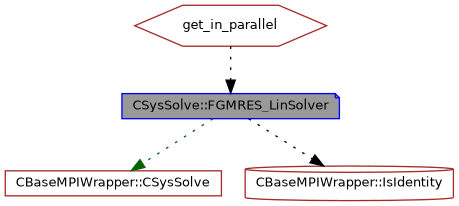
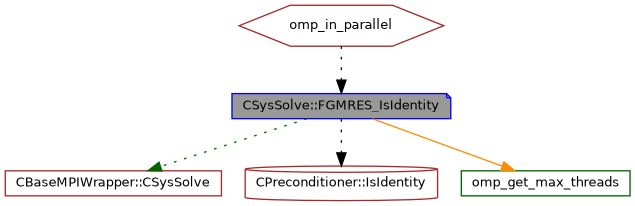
  digraph {
    rankdir=TB
    node [color=brown fillcolor=white fontname=Helvetica fontsize=10 shape=box style=filled]
    edge [color=black fontname=Helvetica fontsize=10 labelfontname=Helvetica labelfontsize=10 style=dotted]
-   n1 [color=blue fillcolor=grey60 fontcolor=black height=0.2 label="CSysSolve::FGMRES_LinSolver" shape=note width=0.4]
+   n1 [color=blue fillcolor=grey60 fontcolor=black height=0.2 label="CSysSolve::FGMRES_IsIdentity" shape=note width=0.4]
    n2 [height=0.2 label="CBaseMPIWrapper::CSysSolve" width=0.4]
-   n3 [height=0.2 label="CBaseMPIWrapper::IsIdentity" shape=cylinder width=0.4]
-   n5 [height=0.2 label=get_in_parallel shape=hexagon width=0.4]
+   n3 [height=0.2 label="CPreconditioner::IsIdentity" shape=cylinder width=0.4]
+   n4 [color=darkgreen height=0.2 label=omp_get_max_threads width=0.4]
+   n5 [height=0.2 label=omp_in_parallel shape=hexagon width=0.4]
    n1 -> n2 [color=darkgreen]
    n1 -> n3
+   n1 -> n4 [color=darkorange style=solid]
    n5 -> n1
  }
